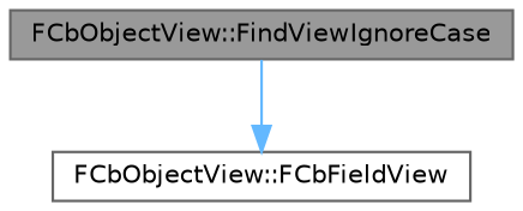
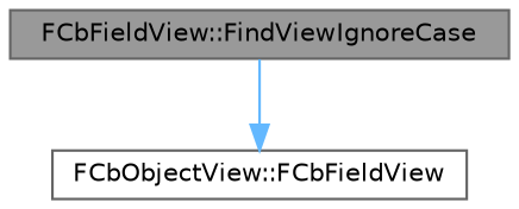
  digraph {
    rankdir=TB
    node [fontname=Helvetica fontsize=10 shape=box style=filled]
-   n1 [color=gray40 fillcolor=grey60 fontcolor=black height=0.2 label="FCbObjectView::FindViewIgnoreCase" width=0.4]
+   n1 [color=gray40 fillcolor=grey60 fontcolor=black height=0.2 label="FCbFieldView::FindViewIgnoreCase" width=0.4]
    n2 [color=grey40 fillcolor=white height=0.2 label="FCbObjectView::FCbFieldView" width=0.4]
    n1 -> n2 [color=steelblue1 fontname=Helvetica fontsize=10 labelfontname=Helvetica labelfontsize=10 style=solid]
  }
